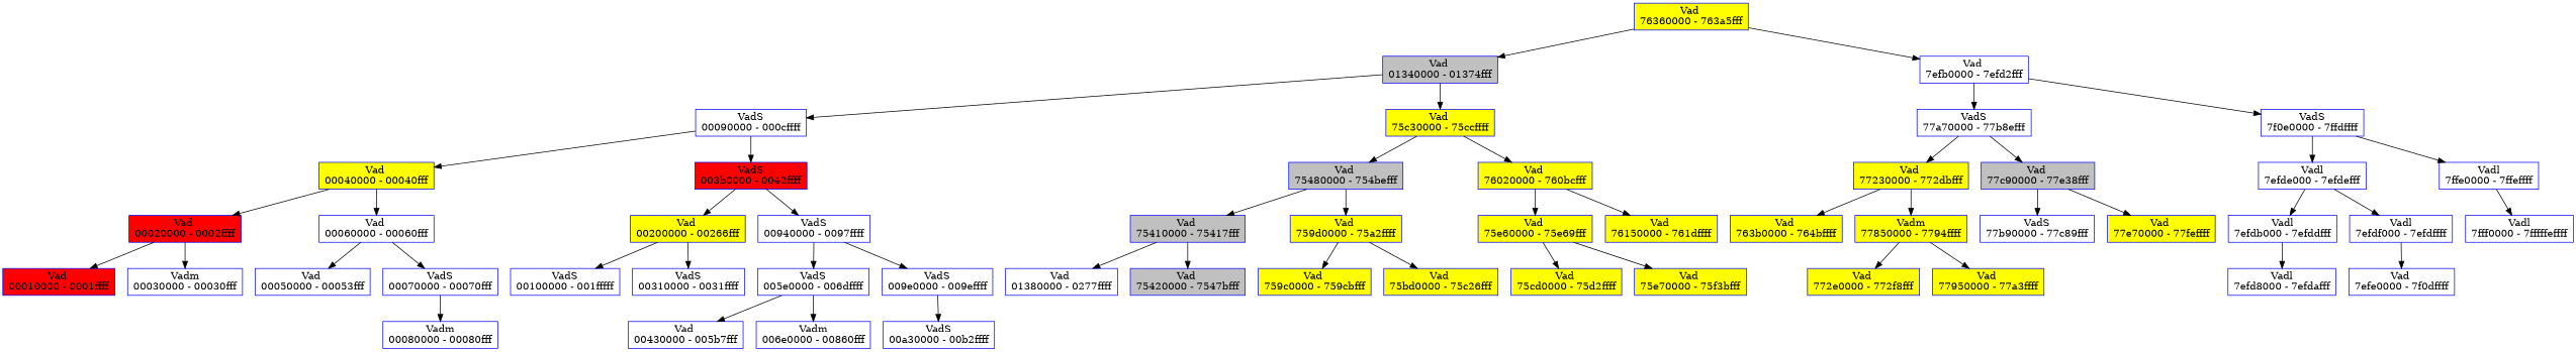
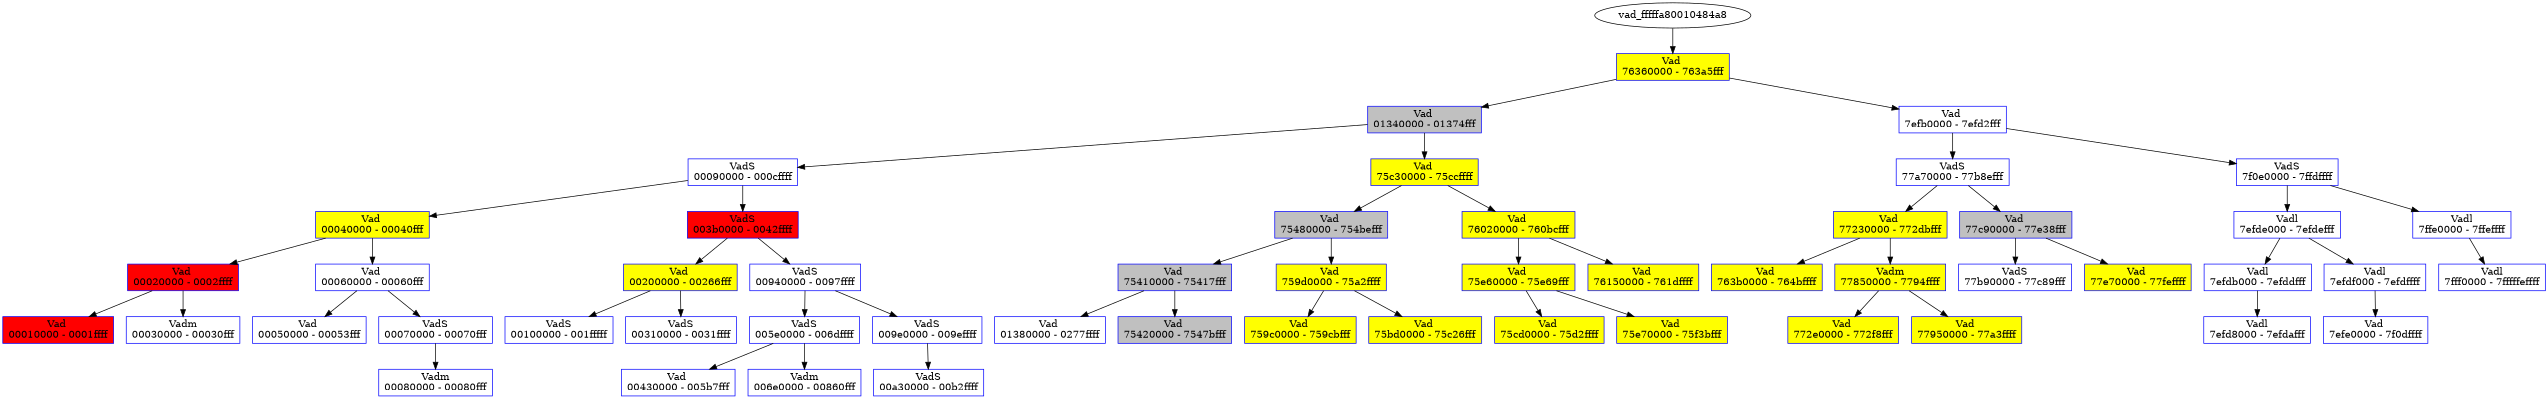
  digraph {
    rankdir=TB
    node [color=blue fillcolor=white shape=record style=filled]
    n1 [fillcolor=yellow label="{ Vad \n76360000 - 763a5fff }"]
+   vad_fffffa80010484a8 [color="" fillcolor="" shape="" style=""]
    n3 [fillcolor=gray label="{ Vad \n01340000 - 01374fff }"]
    n4 [label="{ Vad \n7efb0000 - 7efd2fff }"]
    n5 [label="{ VadS\n00090000 - 000cffff }"]
    n6 [fillcolor=yellow label="{ Vad \n75c30000 - 75ccffff }"]
    n7 [fillcolor=yellow label="{ Vad \n00040000 - 00040fff }"]
    n8 [fillcolor=red label="{ VadS\n003b0000 - 0042ffff }"]
    n9 [fillcolor=red label="{ Vad \n00020000 - 0002ffff }"]
    n10 [label="{ Vad \n00060000 - 00060fff }"]
    n11 [fillcolor=red label="{ Vad \n00010000 - 0001ffff }"]
    n12 [label="{ Vadm\n00030000 - 00030fff }"]
    n13 [label="{ Vad \n00050000 - 00053fff }"]
    n14 [label="{ VadS\n00070000 - 00070fff }"]
    n15 [label="{ Vadm\n00080000 - 00080fff }"]
    n16 [fillcolor=yellow label="{ Vad \n00200000 - 00266fff }"]
    n17 [label="{ VadS\n00940000 - 0097ffff }"]
    n18 [label="{ VadS\n00100000 - 001fffff }"]
    n19 [label="{ VadS\n00310000 - 0031ffff }"]
    n20 [label="{ VadS\n005e0000 - 006dffff }"]
    n21 [label="{ VadS\n009e0000 - 009effff }"]
    n22 [label="{ Vad \n00430000 - 005b7fff }"]
    n23 [label="{ Vadm\n006e0000 - 00860fff }"]
    n24 [label="{ VadS\n00a30000 - 00b2ffff }"]
    n25 [fillcolor=gray label="{ Vad \n75480000 - 754befff }"]
    n26 [fillcolor=yellow label="{ Vad \n76020000 - 760bcfff }"]
    n27 [fillcolor=gray label="{ Vad \n75410000 - 75417fff }"]
    n28 [fillcolor=yellow label="{ Vad \n759d0000 - 75a2ffff }"]
    n29 [label="{ Vad \n01380000 - 0277ffff }"]
    n30 [fillcolor=gray label="{ Vad \n75420000 - 7547bfff }"]
    n31 [fillcolor=yellow label="{ Vad \n759c0000 - 759cbfff }"]
    n32 [fillcolor=yellow label="{ Vad \n75bd0000 - 75c26fff }"]
    n33 [fillcolor=yellow label="{ Vad \n75e60000 - 75e69fff }"]
    n34 [fillcolor=yellow label="{ Vad \n76150000 - 761dffff }"]
    n35 [fillcolor=yellow label="{ Vad \n75cd0000 - 75d2ffff }"]
    n36 [fillcolor=yellow label="{ Vad \n75e70000 - 75f3bfff }"]
    n37 [label="{ VadS\n77a70000 - 77b8efff }"]
    n38 [label="{ VadS\n7f0e0000 - 7ffdffff }"]
    n39 [fillcolor=yellow label="{ Vad \n77230000 - 772dbfff }"]
    n40 [fillcolor=gray label="{ Vad \n77c90000 - 77e38fff }"]
    n41 [fillcolor=yellow label="{ Vad \n763b0000 - 764bffff }"]
    n42 [fillcolor=yellow label="{ Vadm\n77850000 - 7794ffff }"]
    n43 [fillcolor=yellow label="{ Vad \n772e0000 - 772f8fff }"]
    n44 [fillcolor=yellow label="{ Vad \n77950000 - 77a3ffff }"]
    n45 [label="{ VadS\n77b90000 - 77c89fff }"]
    n46 [fillcolor=yellow label="{ Vad \n77e70000 - 77feffff }"]
    n47 [label="{ Vadl\n7efde000 - 7efdefff }"]
    n48 [label="{ Vadl\n7ffe0000 - 7ffeffff }"]
    n49 [label="{ Vadl\n7efdb000 - 7efddfff }"]
    n50 [label="{ Vadl\n7efdf000 - 7efdffff }"]
    n51 [label="{ Vadl\n7efd8000 - 7efdafff }"]
    n52 [label="{ Vad \n7efe0000 - 7f0dffff }"]
    n53 [label="{ Vadl\n7fff0000 - 7fffffeffff }"]
    n1 -> n3
    n1 -> n4
+   vad_fffffa80010484a8 -> n1
    n3 -> n5
    n3 -> n6
    n4 -> n37
    n4 -> n38
    n5 -> n7
    n5 -> n8
    n6 -> n25
    n6 -> n26
    n7 -> n9
    n7 -> n10
    n8 -> n16
    n8 -> n17
    n9 -> n11
    n9 -> n12
    n10 -> n13
    n10 -> n14
    n14 -> n15
    n16 -> n18
    n16 -> n19
    n17 -> n20
    n17 -> n21
    n20 -> n22
    n20 -> n23
    n21 -> n24
    n25 -> n27
    n25 -> n28
    n26 -> n33
    n26 -> n34
    n27 -> n29
    n27 -> n30
    n28 -> n31
    n28 -> n32
    n33 -> n35
    n33 -> n36
    n37 -> n39
    n37 -> n40
    n38 -> n47
    n38 -> n48
    n39 -> n41
    n39 -> n42
    n40 -> n45
    n40 -> n46
    n42 -> n43
    n42 -> n44
    n47 -> n49
    n47 -> n50
    n48 -> n53
    n49 -> n51
    n50 -> n52
  }
